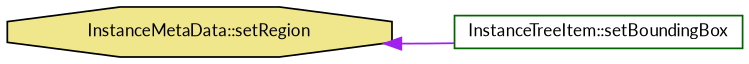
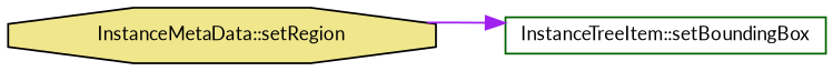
  digraph {
    rankdir=LR
    fontname=Lato
    node [fontname=Lato fontsize=10 style=filled]
    n1 [color=black fillcolor=khaki fontcolor=black height=0.2 label="InstanceMetaData::setRegion" shape=octagon width=0.4]
    n2 [color=darkgreen fillcolor=white height=0.2 label="InstanceTreeItem::setBoundingBox" shape=box width=0.4]
-   n1 -> n2 [color=purple dir=back fontname=Lato fontsize=10 labelfontname=Helvetica labelfontsize=10 style=solid]
+   n2 -> n1 [color=purple dir=back fontname=Lato fontsize=10 labelfontname=Helvetica labelfontsize=10 style=solid]
  }
